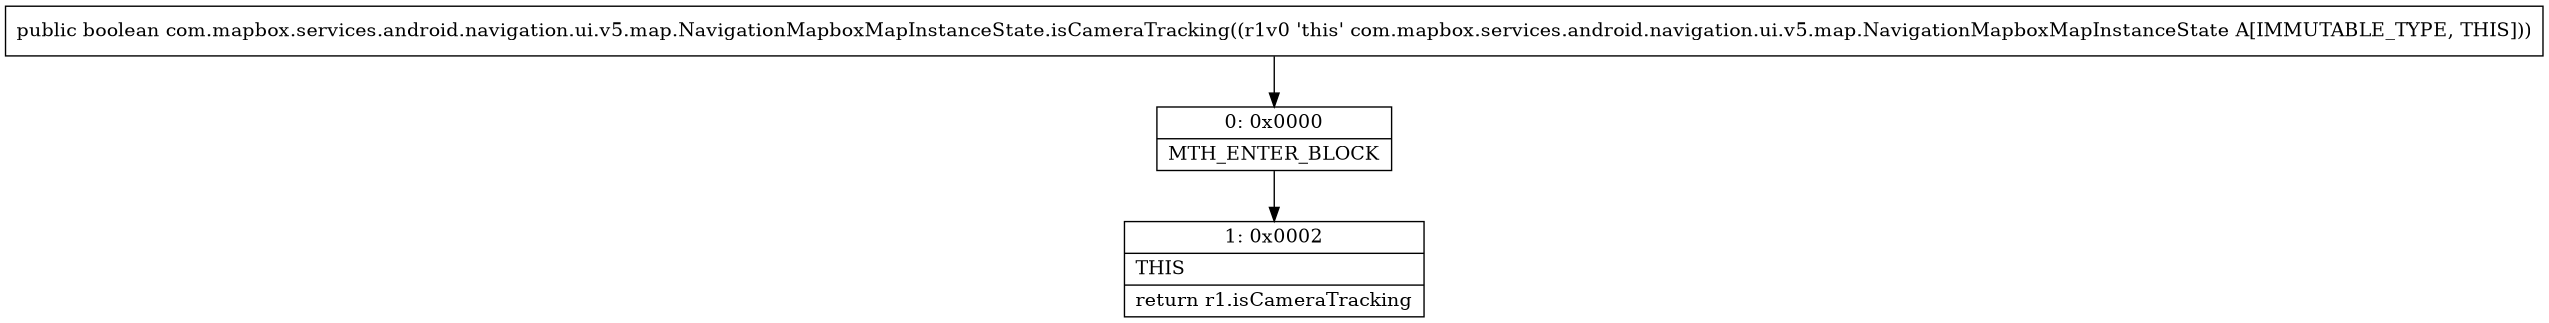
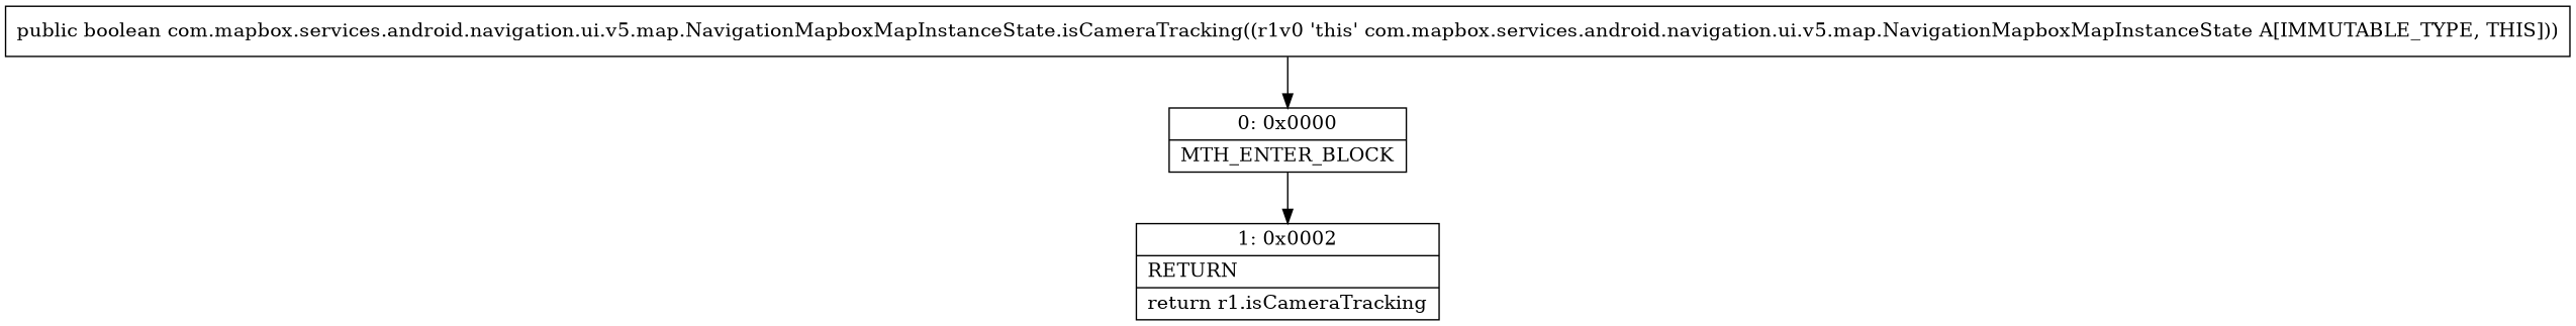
  digraph {
    fontname="DejaVu Serif"
    node [shape=record fontname="DejaVu Serif"]
    edge [fontname="DejaVu Serif"]
    n1 [label="{0\:\ 0x0000|MTH_ENTER_BLOCK\l}"]
-   n2 [label="{1\:\ 0x0002|THIS\l|return r1.isCameraTracking\l}"]
+   n2 [label="{1\:\ 0x0002|RETURN\l|return r1.isCameraTracking\l}"]
    n3 [label="{public boolean com.mapbox.services.android.navigation.ui.v5.map.NavigationMapboxMapInstanceState.isCameraTracking((r1v0 'this' com.mapbox.services.android.navigation.ui.v5.map.NavigationMapboxMapInstanceState A[IMMUTABLE_TYPE, THIS])) }"]
    n1 -> n2
    n3 -> n1
  }
